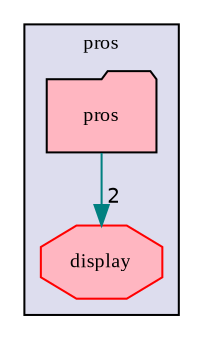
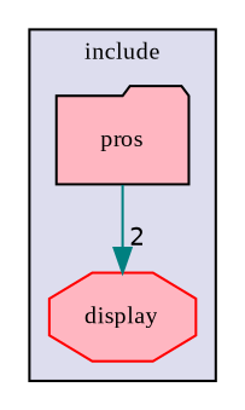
  digraph {
    compound=true
    fontname="Liberation Serif"
    node [fillcolor=lightpink fontname="Liberation Serif" fontsize=10 style=filled]
    n1 [color=red label=display shape=octagon]
    n2 [label=pros pencolor=black shape=folder]
    subgraph cluster_1 {
      bgcolor="#ddddee"
      fontsize=10
-     label=pros
+     label=include
      pencolor=black
      n1
      n2
    }
    n2 -> n1 [headlabel=2 labeldistance=1.5 labelfontname=Helvetica labelfontsize=10 color=teal fontname="Liberation Serif"]
  }
